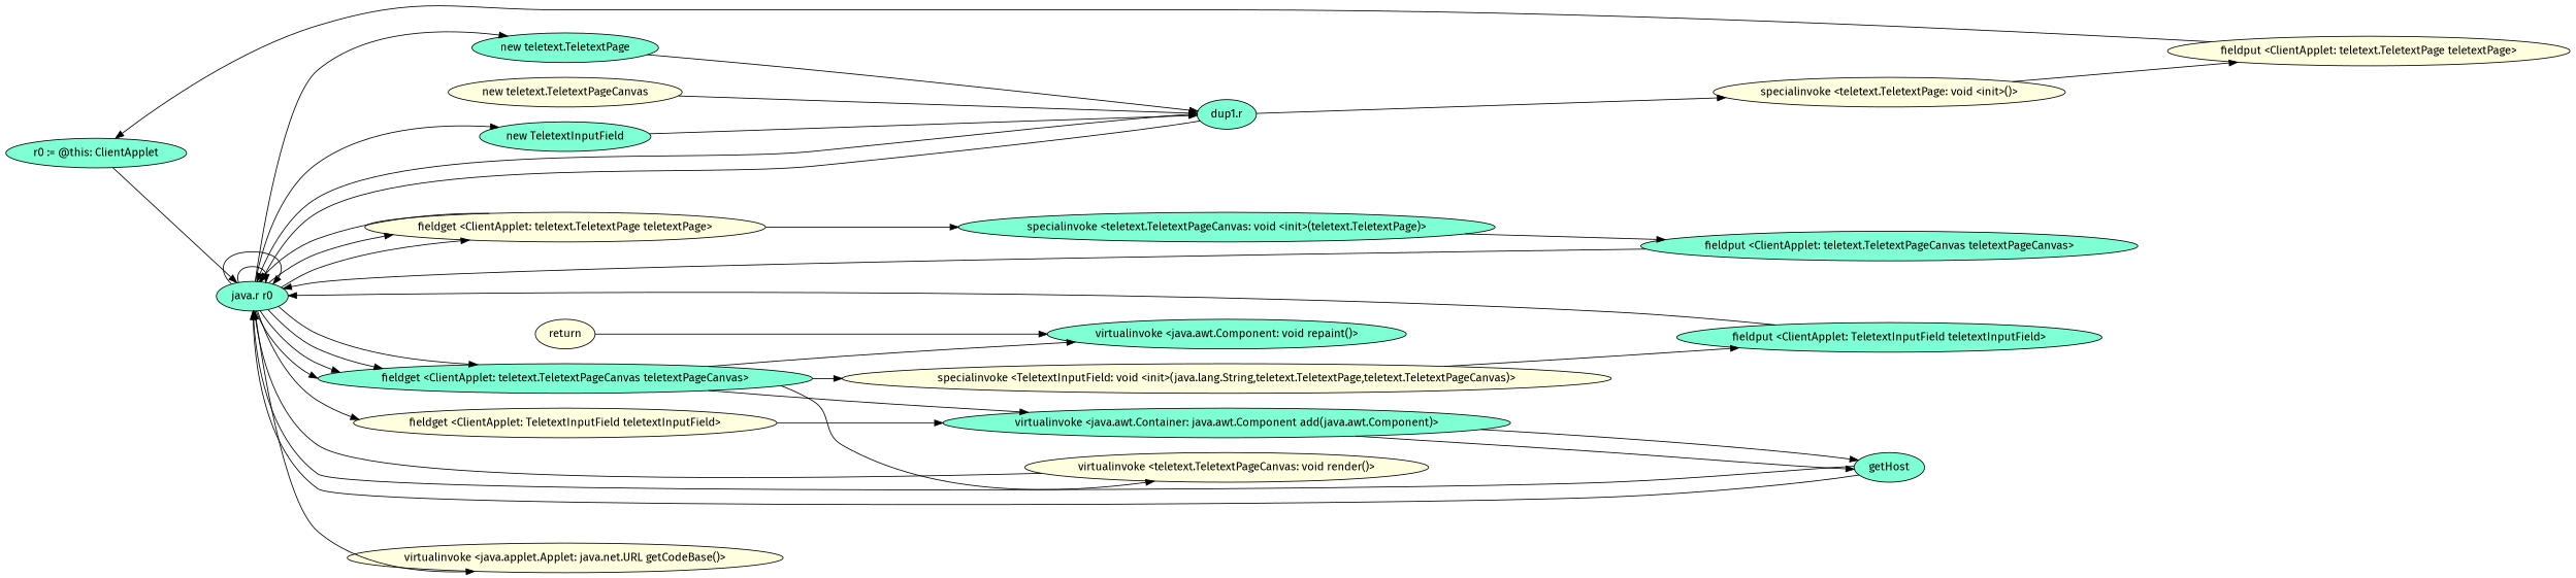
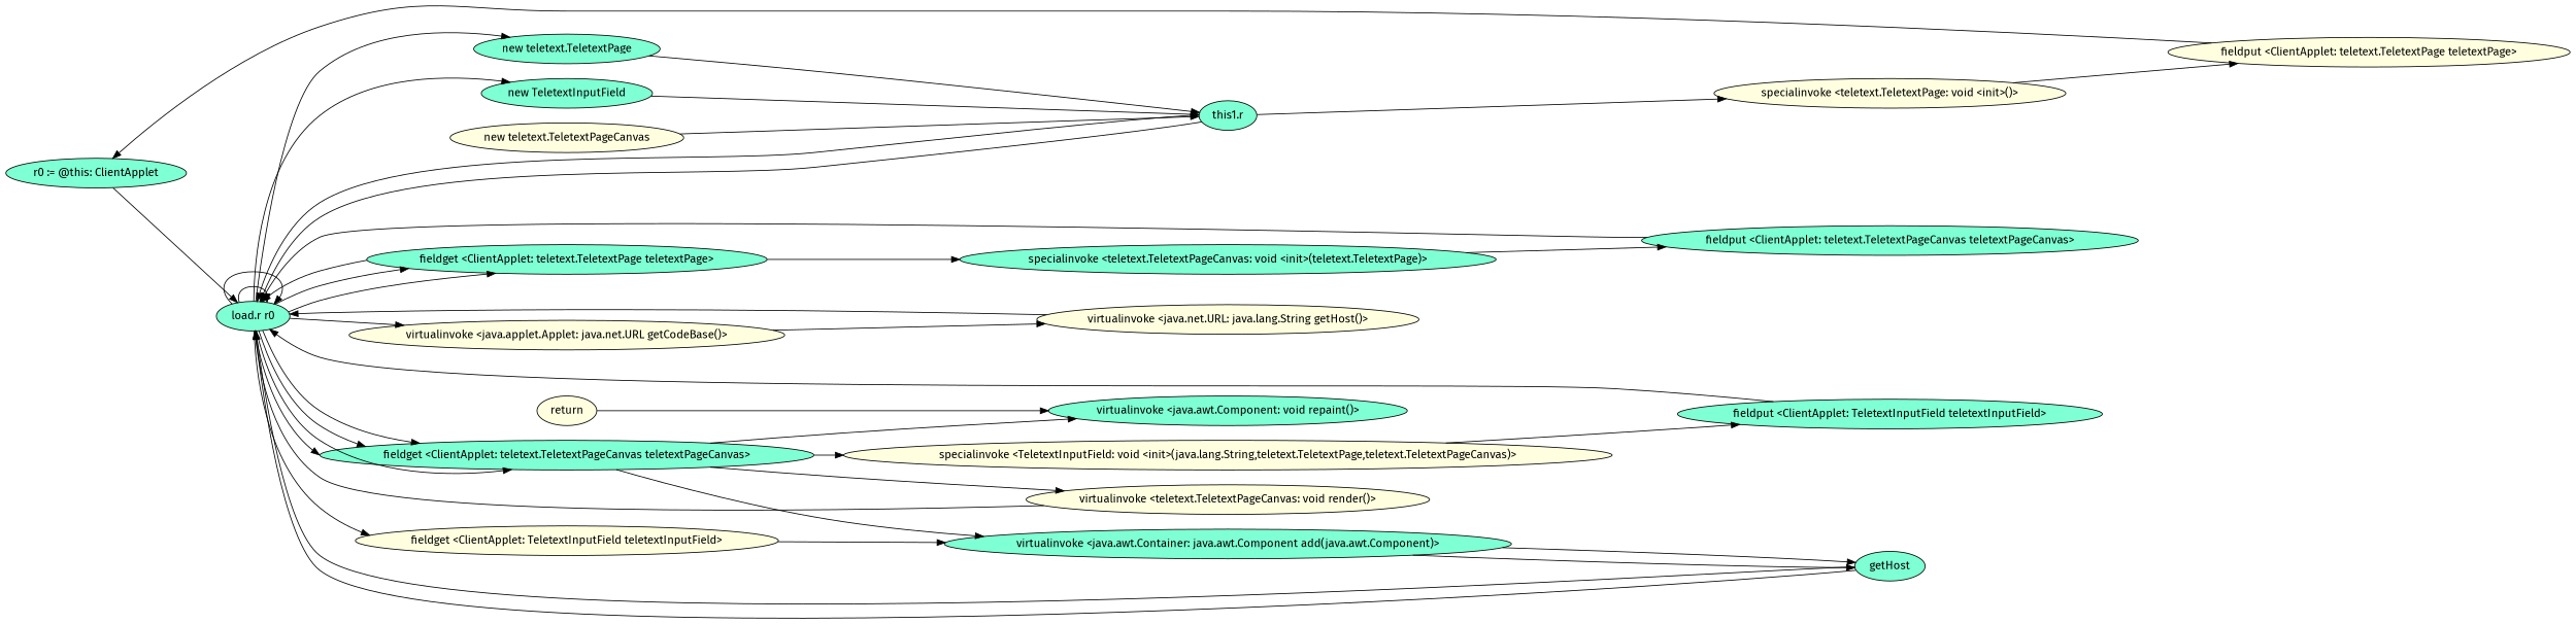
  digraph {
    fontname="Fira Sans"
    rankdir=LR
    node [fillcolor=aquamarine fontname="Fira Sans" style=filled]
    edge [fontname="Fira Sans"]
    "r0 := @this: ClientApplet"
-   "load.r r0" [label="java.r r0"]
+   "load.r r0"
    "new teletext.TeletextPage"
-   "fieldget <ClientApplet: teletext.TeletextPage teletextPage>" [fillcolor=lightyellow]
+   "fieldget <ClientApplet: teletext.TeletextPage teletextPage>"
    "fieldget <ClientApplet: teletext.TeletextPageCanvas teletextPageCanvas>"
    "new TeletextInputField"
    "virtualinvoke <java.applet.Applet: java.net.URL getCodeBase()>" [fillcolor=lightyellow]
    "fieldget <ClientApplet: TeletextInputField teletextInputField>" [fillcolor=lightyellow]
-   "dup1.r"
+   "dup1.r" [label="this1.r"]
    "new teletext.TeletextPageCanvas" [fillcolor=lightyellow]
    "specialinvoke <teletext.TeletextPageCanvas: void <init>(teletext.TeletextPage)>"
    "virtualinvoke <java.awt.Container: java.awt.Component add(java.awt.Component)>"
    "specialinvoke <TeletextInputField: void <init>(java.lang.String,teletext.TeletextPage,teletext.TeletextPageCanvas)>" [fillcolor=lightyellow]
    "virtualinvoke <teletext.TeletextPageCanvas: void render()>" [fillcolor=lightyellow]
    "virtualinvoke <java.awt.Component: void repaint()>"
+   "virtualinvoke <java.net.URL: java.lang.String getHost()>" [fillcolor=lightyellow]
    "specialinvoke <teletext.TeletextPage: void <init>()>" [fillcolor=lightyellow]
    "fieldput <ClientApplet: teletext.TeletextPage teletextPage>" [fillcolor=lightyellow]
    "fieldput <ClientApplet: teletext.TeletextPageCanvas teletextPageCanvas>"
    n20 [label=getHost]
    "fieldput <ClientApplet: TeletextInputField teletextInputField>"
    return [fillcolor=lightyellow]
    "r0 := @this: ClientApplet" -> "load.r r0"
    "load.r r0" -> "load.r r0"
    "load.r r0" -> "load.r r0"
    "load.r r0" -> "new teletext.TeletextPage"
    "load.r r0" -> "fieldget <ClientApplet: teletext.TeletextPage teletextPage>"
    "load.r r0" -> "fieldget <ClientApplet: teletext.TeletextPage teletextPage>"
    "load.r r0" -> "fieldget <ClientApplet: teletext.TeletextPageCanvas teletextPageCanvas>"
    "load.r r0" -> "fieldget <ClientApplet: teletext.TeletextPageCanvas teletextPageCanvas>"
    "load.r r0" -> "fieldget <ClientApplet: teletext.TeletextPageCanvas teletextPageCanvas>"
    "load.r r0" -> "fieldget <ClientApplet: teletext.TeletextPageCanvas teletextPageCanvas>"
    "load.r r0" -> "new TeletextInputField"
    "load.r r0" -> "virtualinvoke <java.applet.Applet: java.net.URL getCodeBase()>"
    "load.r r0" -> "fieldget <ClientApplet: TeletextInputField teletextInputField>"
    "new teletext.TeletextPage" -> "dup1.r"
    "fieldget <ClientApplet: teletext.TeletextPage teletextPage>" -> "load.r r0"
    "fieldget <ClientApplet: teletext.TeletextPage teletextPage>" -> "specialinvoke <teletext.TeletextPageCanvas: void <init>(teletext.TeletextPage)>"
    "fieldget <ClientApplet: teletext.TeletextPageCanvas teletextPageCanvas>" -> "virtualinvoke <java.awt.Container: java.awt.Component add(java.awt.Component)>"
    "fieldget <ClientApplet: teletext.TeletextPageCanvas teletextPageCanvas>" -> "specialinvoke <TeletextInputField: void <init>(java.lang.String,teletext.TeletextPage,teletext.TeletextPageCanvas)>"
    "fieldget <ClientApplet: teletext.TeletextPageCanvas teletextPageCanvas>" -> "virtualinvoke <teletext.TeletextPageCanvas: void render()>"
    "fieldget <ClientApplet: teletext.TeletextPageCanvas teletextPageCanvas>" -> "virtualinvoke <java.awt.Component: void repaint()>"
    "new TeletextInputField" -> "dup1.r"
+   "virtualinvoke <java.applet.Applet: java.net.URL getCodeBase()>" -> "virtualinvoke <java.net.URL: java.lang.String getHost()>"
    "fieldget <ClientApplet: TeletextInputField teletextInputField>" -> "virtualinvoke <java.awt.Container: java.awt.Component add(java.awt.Component)>"
    "dup1.r" -> "load.r r0"
    "dup1.r" -> "load.r r0"
    "dup1.r" -> "specialinvoke <teletext.TeletextPage: void <init>()>"
    "new teletext.TeletextPageCanvas" -> "dup1.r"
    "specialinvoke <teletext.TeletextPageCanvas: void <init>(teletext.TeletextPage)>" -> "fieldput <ClientApplet: teletext.TeletextPageCanvas teletextPageCanvas>"
    "virtualinvoke <java.awt.Container: java.awt.Component add(java.awt.Component)>" -> n20
    "virtualinvoke <java.awt.Container: java.awt.Component add(java.awt.Component)>" -> n20
    "specialinvoke <TeletextInputField: void <init>(java.lang.String,teletext.TeletextPage,teletext.TeletextPageCanvas)>" -> "fieldput <ClientApplet: TeletextInputField teletextInputField>"
    "virtualinvoke <teletext.TeletextPageCanvas: void render()>" -> "load.r r0"
+   "virtualinvoke <java.net.URL: java.lang.String getHost()>" -> "load.r r0"
    "specialinvoke <teletext.TeletextPage: void <init>()>" -> "fieldput <ClientApplet: teletext.TeletextPage teletextPage>"
    "fieldput <ClientApplet: teletext.TeletextPage teletextPage>" -> "r0 := @this: ClientApplet"
    "fieldput <ClientApplet: teletext.TeletextPageCanvas teletextPageCanvas>" -> "load.r r0"
    n20 -> "load.r r0"
    n20 -> "load.r r0"
    "fieldput <ClientApplet: TeletextInputField teletextInputField>" -> "load.r r0"
    return -> "virtualinvoke <java.awt.Component: void repaint()>"
  }
